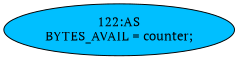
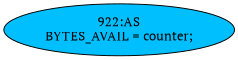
  strict digraph {
    fontname="PT Serif"
-   n1 [ast="<pyverilog.vparser.ast.Assign object at 0x7fbceaa4c050>" def_var="['BYTES_AVAIL']" fillcolor=deepskyblue label="122:AS\nBYTES_AVAIL = counter;" statements="[]" style=filled typ=Assign use_var="['counter']" fontname="PT Serif"]
+   n1 [ast="<pyverilog.vparser.ast.Assign object at 0x7fbceaa4c050>" def_var="['BYTES_AVAIL']" fillcolor=deepskyblue label="922:AS\nBYTES_AVAIL = counter;" statements="[]" style=filled typ=Assign use_var="['counter']" fontname="PT Serif"]
  }
